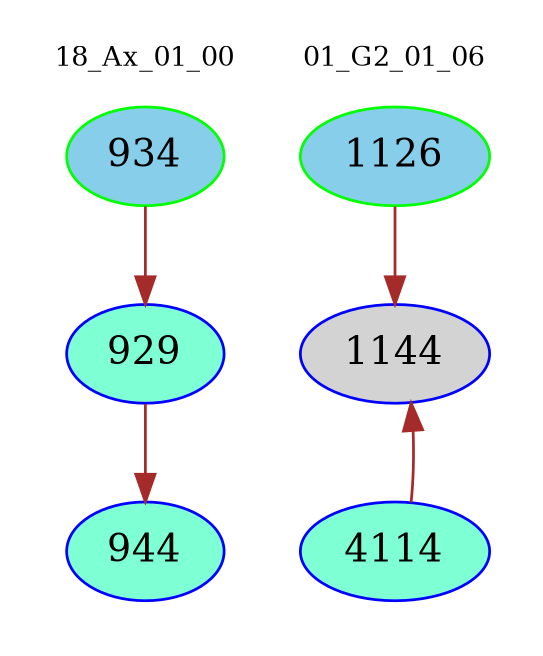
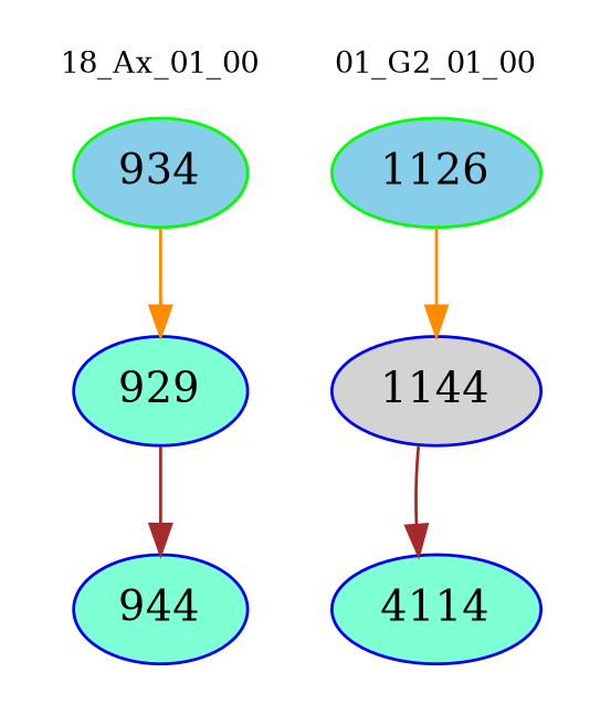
  digraph {
    node [color=blue fillcolor=aquamarine style=filled]
    edge [color=darkorange]
    n1 [color=green fillcolor=skyblue label=934]
    n2 [label=929]
    n3 [label=944]
    n4 [color=green fillcolor=skyblue label=1126]
    n5 [fillcolor=lightgrey label=1144]
    n6 [label=4114]
    subgraph cluster_1 {
      color=white
      fontsize=10
      label="18_Ax_01_00"
      n1
      n2
      n3
    }
    subgraph cluster_2 {
      color=white
      fontsize=10
-     label="01_G2_01_06"
+     label="01_G2_01_00"
      n4
      n5
      n6
    }
-   n1 -> n2 [color=brown]
+   n1 -> n2
    n2 -> n3 [color=brown]
-   n4 -> n5 [color=brown]
-   n6 -> n5 [color=brown]
+   n4 -> n5
+   n5 -> n6 [color=brown]
  }
